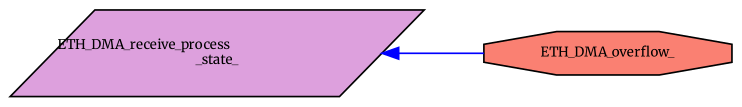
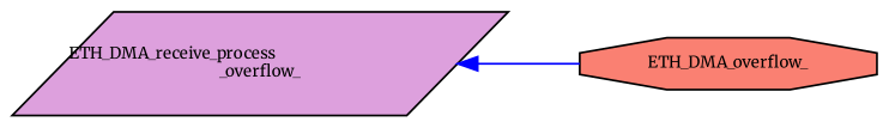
  digraph {
    rankdir=LR
    fontname=Merriweather
    node [color=black fontname=Merriweather fontsize=8 style=filled]
    n1 [fillcolor=salmon fontcolor=black height=0.2 label=ETH_DMA_overflow_ shape=octagon width=0.4]
-   n2 [fillcolor=plum height=0.2 label="ETH_DMA_receive_process\l_state_" shape=parallelogram width=0.4]
+   n2 [fillcolor=plum height=0.2 label="ETH_DMA_receive_process\l_overflow_" shape=parallelogram width=0.4]
    n2 -> n1 [dir=back fontname=Merriweather fontsize=8 labelfontname=Sans labelfontsize=8 shape=plaintext style=solid color=blue]
  }
